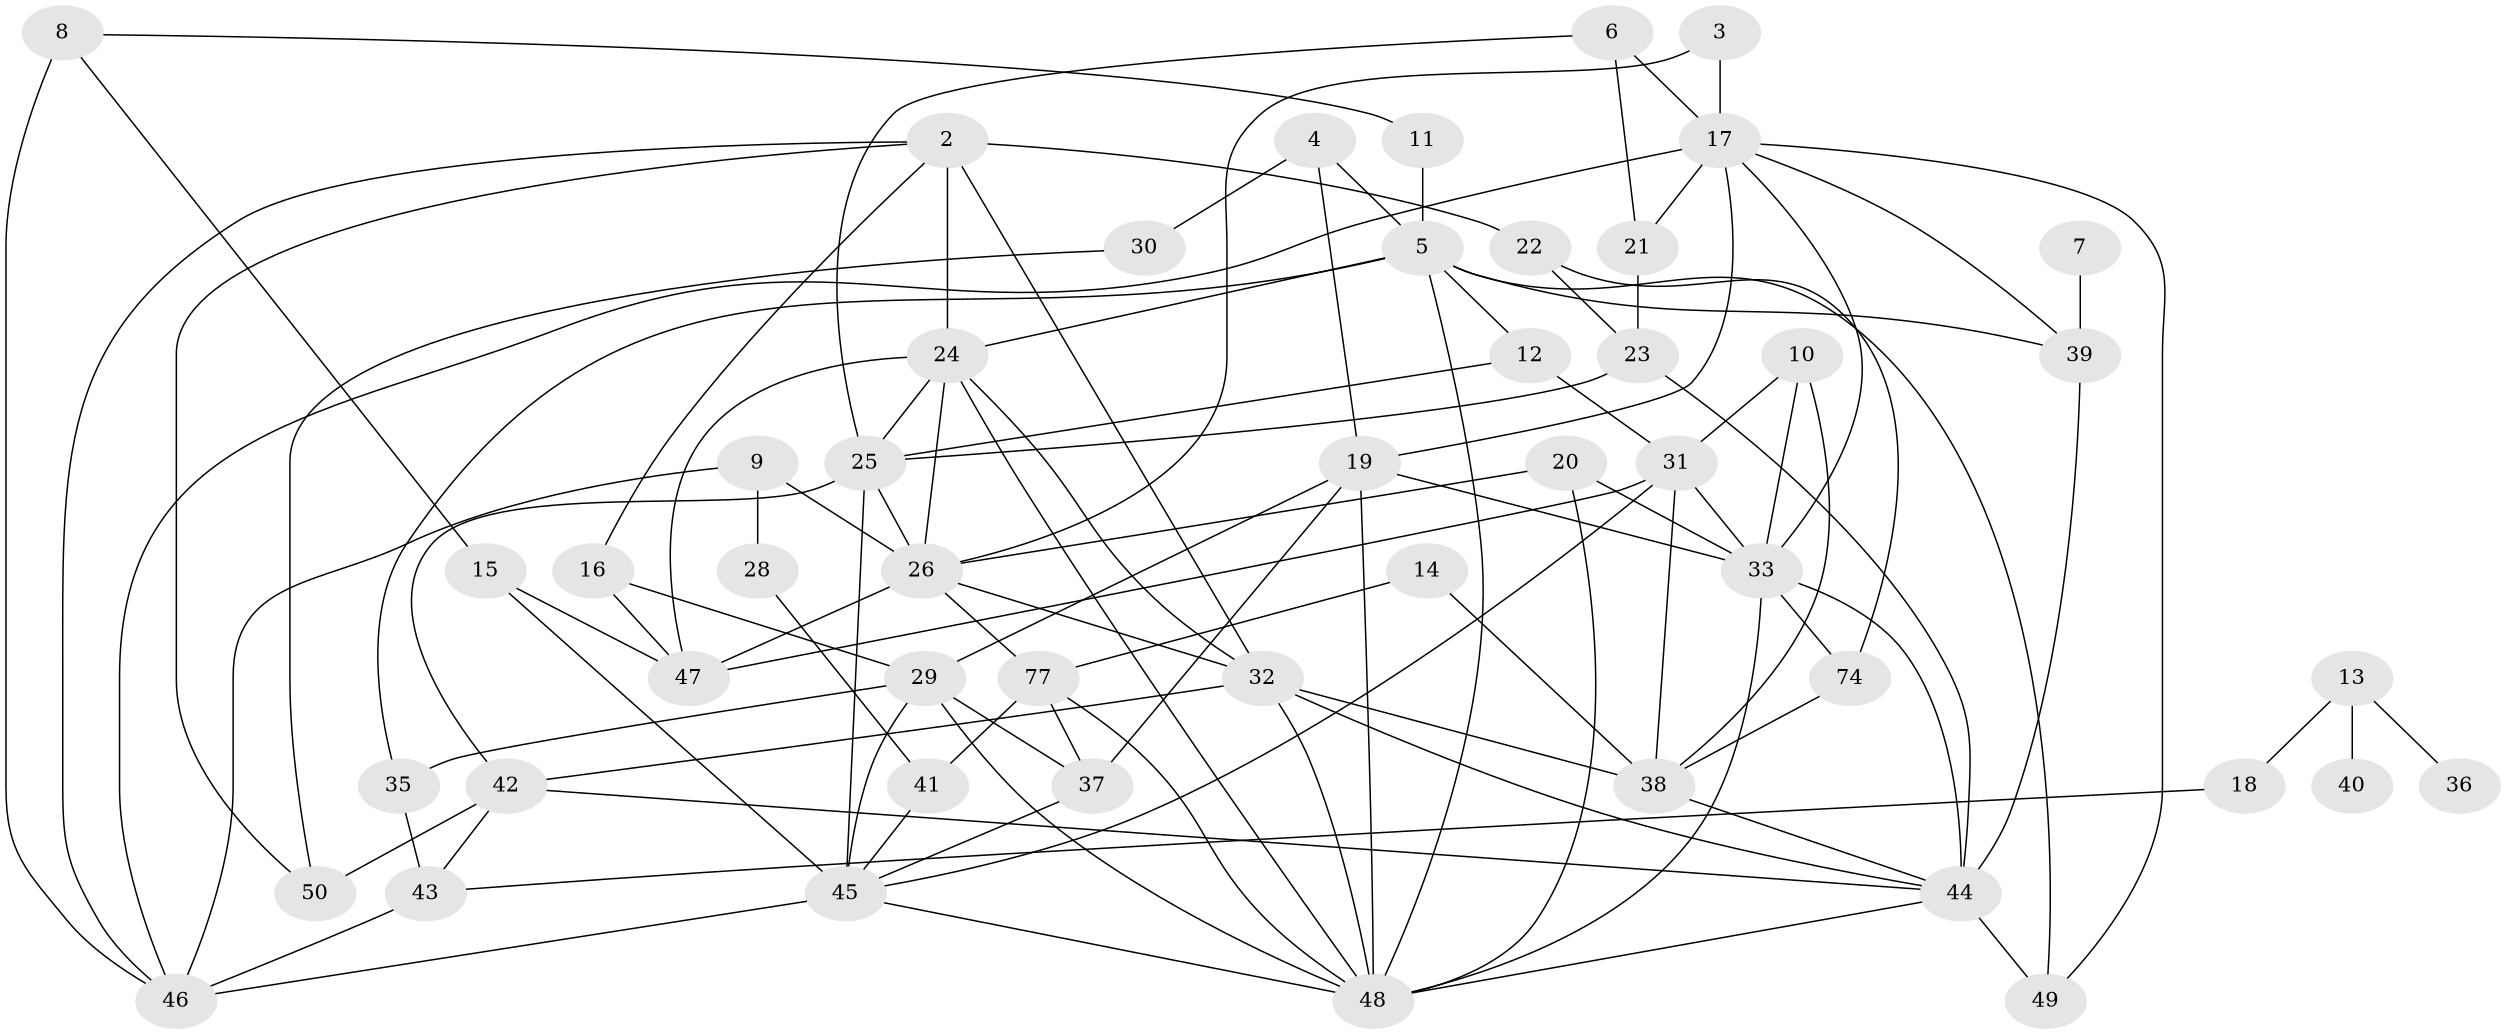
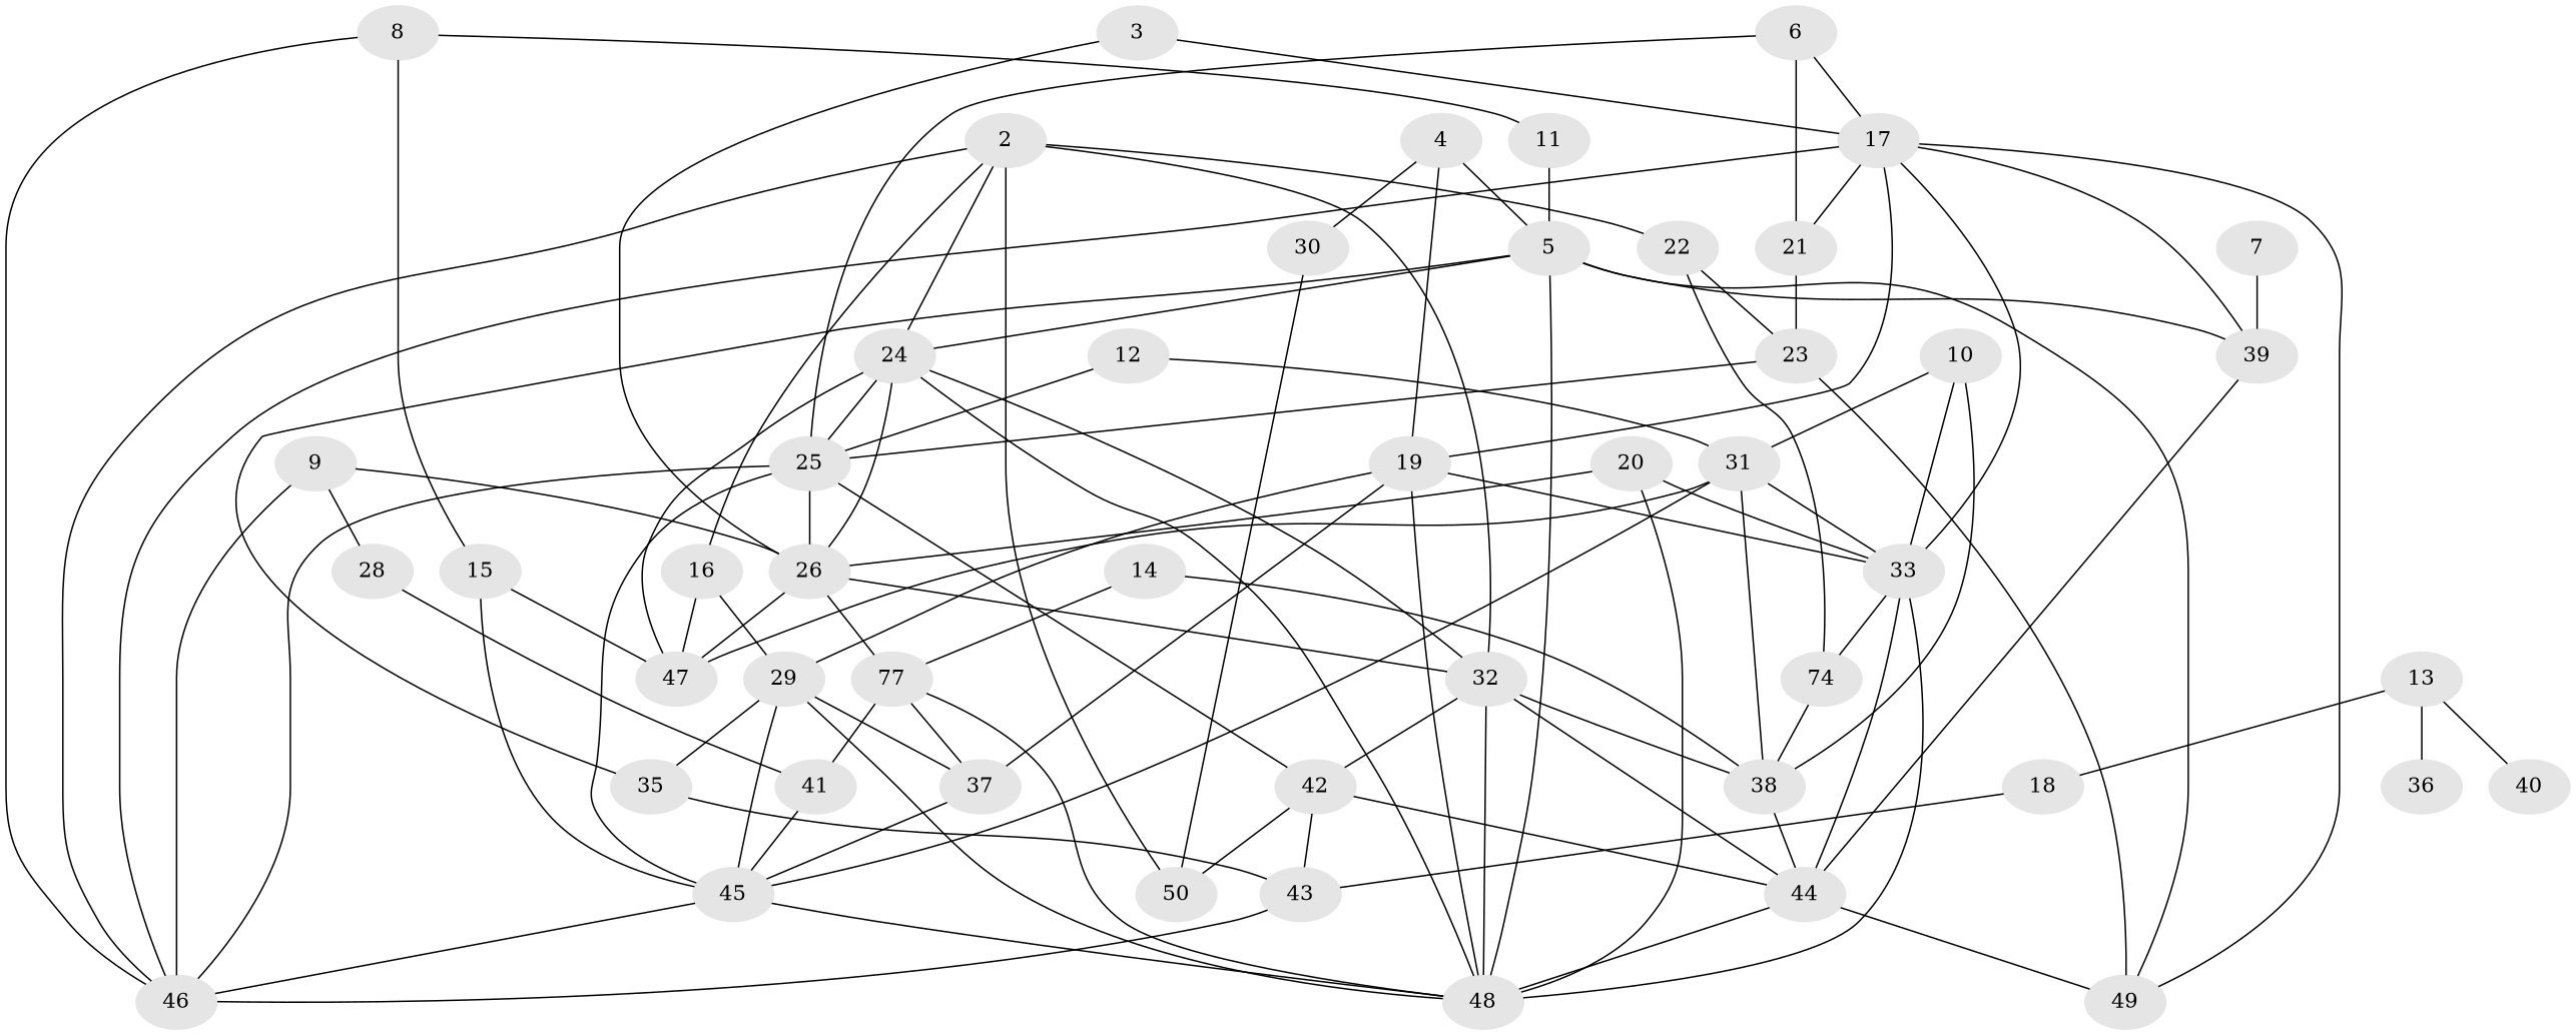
  graph {
    node [color=gray90 style=filled]
    edge [weight=1.0]
    2
    16
    22
    24
    32
    46
    50
    47
    29
    23
    n11 [label=74]
    26
    48
    25
    38
    42
    44
    3
    17
    19
    39
    49
    21
    33
    n25 [label=77]
    4
    5
    30
    12
    35
    37
    31
    43
    6
    45
    7
    8
    11
    15
    9
    28
    41
    10
    20
    13
    18
    36
    40
    14
    2 -- 16
    2 -- 22 [weight=2.0]
    2 -- 24
    2 -- 32
    2 -- 46
    2 -- 50
    16 -- 47
    16 -- 29
    22 -- 23
    22 -- n11
    24 -- 32
    24 -- 47
    24 -- 26 [weight=2.0]
    24 -- 48
    24 -- 25 [weight=2.0]
    32 -- 48
    32 -- 38
    32 -- 42
    32 -- 44
    29 -- 48
    29 -- 35
    29 -- 37
    29 -- 45
    23 -- 25
-   23 -- 44 [weight=2.0]
+   23 -- 49 [weight=2.0]
    n11 -- 38 [weight=2.0]
    26 -- 32
    26 -- 47 [weight=2.0]
    26 -- n25 [weight=2.0]
+   25 -- 46
    25 -- 26
    25 -- 42
    25 -- 45 [weight=2.0]
    38 -- 44
    42 -- 50
    42 -- 44
    42 -- 43
    44 -- 48
    44 -- 49 [weight=2.0]
    3 -- 26
    3 -- 17
    17 -- 46
    17 -- 19 [weight=2.0]
    17 -- 39
    17 -- 49
    17 -- 21
    17 -- 33
    19 -- 29
    19 -- 48
    19 -- 33 [weight=2.0]
    19 -- 37
    39 -- 44
    21 -- 23
    33 -- n11
    33 -- 48
    33 -- 44
    n25 -- 48
    n25 -- 37
    n25 -- 41
    4 -- 19
    4 -- 5
    4 -- 30
    5 -- 24
    5 -- 48
    5 -- 39
    5 -- 49
-   5 -- 12
    5 -- 35
    30 -- 50
    12 -- 25
    12 -- 31
    35 -- 43
    37 -- 45 [weight=2.0]
    31 -- 47
    31 -- 38
    31 -- 33
    31 -- 45
    43 -- 46
    6 -- 25
    6 -- 17
    6 -- 21
    45 -- 46
    45 -- 48
    7 -- 39
    8 -- 46
    8 -- 11
    8 -- 15
    11 -- 5 [weight=2.0]
    15 -- 47
    15 -- 45 [weight=2.0]
    9 -- 46
    9 -- 26
    9 -- 28
    28 -- 41
    41 -- 45
    10 -- 38
    10 -- 33
    10 -- 31
    20 -- 26
    20 -- 48
    20 -- 33
    13 -- 18
    13 -- 36
    13 -- 40
    18 -- 43
    14 -- 38
    14 -- n25
  }
